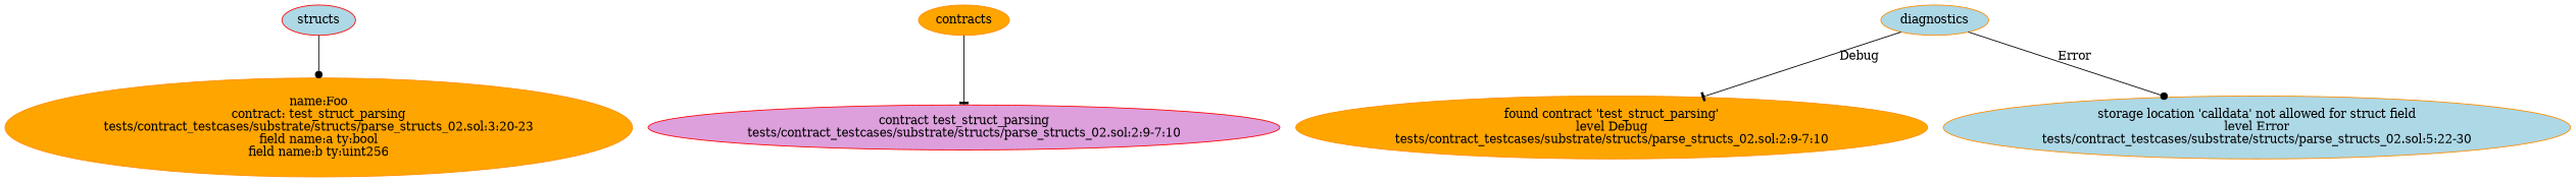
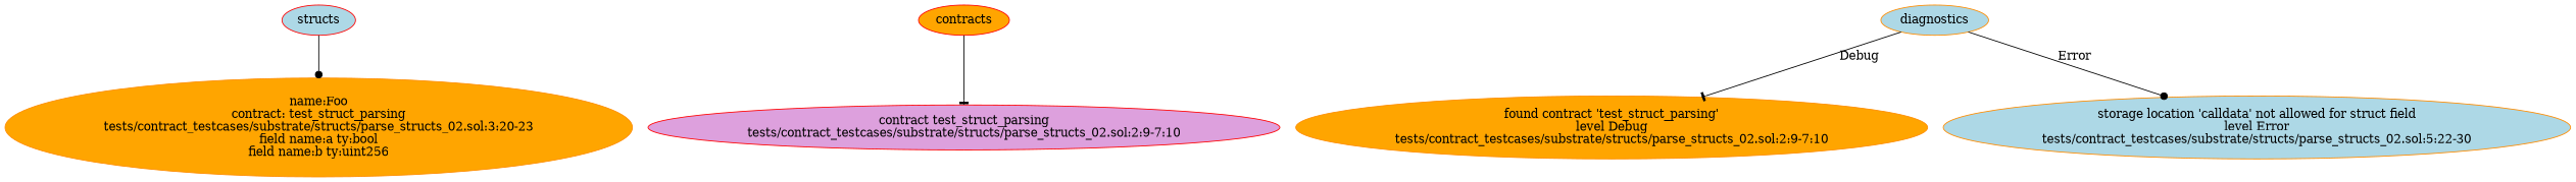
  strict digraph {
    node [style=filled fillcolor=orange color=darkorange]
    edge [arrowhead=dot]
    n1 [label="name:Foo\ncontract: test_struct_parsing\ntests/contract_testcases/substrate/structs/parse_structs_02.sol:3:20-23\nfield name:a ty:bool\nfield name:b ty:uint256"]
    n2 [label="contract test_struct_parsing\ntests/contract_testcases/substrate/structs/parse_structs_02.sol:2:9-7:10" fillcolor=plum color=red]
    n3 [label="found contract 'test_struct_parsing'\nlevel Debug\ntests/contract_testcases/substrate/structs/parse_structs_02.sol:2:9-7:10"]
    n4 [label="storage location 'calldata' not allowed for struct field\nlevel Error\ntests/contract_testcases/substrate/structs/parse_structs_02.sol:5:22-30" fillcolor=lightblue]
    structs [fillcolor=lightblue color=red]
-   contracts
+   contracts [color=red]
    diagnostics [fillcolor=lightblue]
    structs -> n1
    contracts -> n2 [arrowhead=tee]
    diagnostics -> n3 [label=Debug arrowhead=tee]
    diagnostics -> n4 [label=Error]
  }
